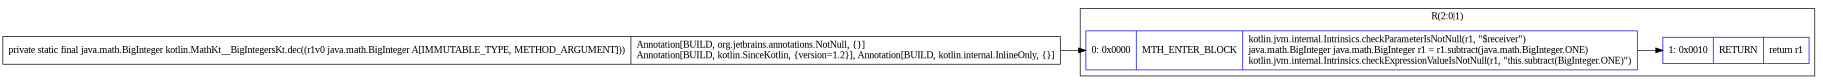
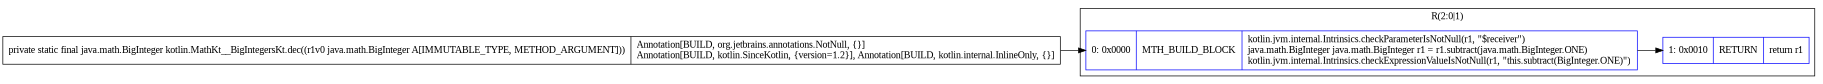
  digraph {
    rankdir=LR
    fontname="Liberation Serif"
    node [color=blue shape=record fontname="Liberation Serif"]
    edge [fontname="Liberation Serif"]
-   n1 [label="{0\:\ 0x0000|MTH_ENTER_BLOCK\l|kotlin.jvm.internal.Intrinsics.checkParameterIsNotNull(r1, \"$receiver\")\ljava.math.BigInteger java.math.BigInteger r1 = r1.subtract(java.math.BigInteger.ONE)\lkotlin.jvm.internal.Intrinsics.checkExpressionValueIsNotNull(r1, \"this.subtract(BigInteger.ONE)\")\l}"]
+   n1 [label="{0\:\ 0x0000|MTH_BUILD_BLOCK\l|kotlin.jvm.internal.Intrinsics.checkParameterIsNotNull(r1, \"$receiver\")\ljava.math.BigInteger java.math.BigInteger r1 = r1.subtract(java.math.BigInteger.ONE)\lkotlin.jvm.internal.Intrinsics.checkExpressionValueIsNotNull(r1, \"this.subtract(BigInteger.ONE)\")\l}"]
    n2 [label="{1\:\ 0x0010|RETURN\l|return r1\l}"]
    n3 [label="{private static final java.math.BigInteger kotlin.MathKt__BigIntegersKt.dec((r1v0 java.math.BigInteger A[IMMUTABLE_TYPE, METHOD_ARGUMENT]))  | Annotation[BUILD, org.jetbrains.annotations.NotNull, \{\}]\lAnnotation[BUILD, kotlin.SinceKotlin, \{version=1.2\}], Annotation[BUILD, kotlin.internal.InlineOnly, \{\}]\l}" color=""]
    subgraph cluster_1 {
      label="R(2:0|1)"
      n1
      n2
    }
    n1 -> n2
    n3 -> n1
  }
